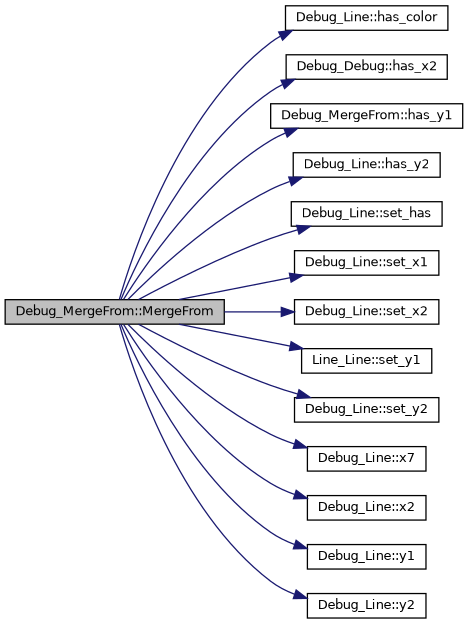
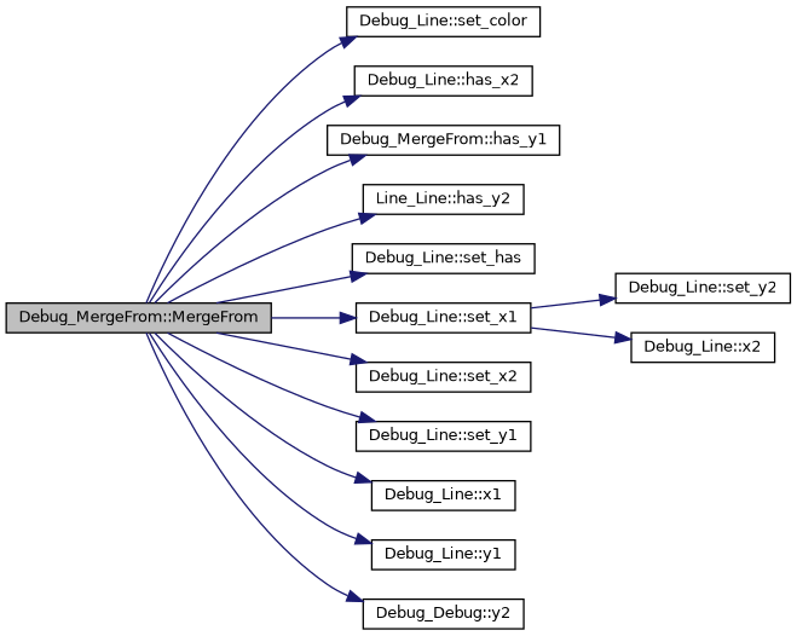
  digraph {
    rankdir=LR
    node [color=black fillcolor=white fontname=Helvetica fontsize=10 shape=record style=filled]
    edge [color=midnightblue fontname=Helvetica fontsize=10 labelfontname=Helvetica labelfontsize=10 style=solid]
    n1 [fillcolor=grey75 fontcolor=black height=0.2 label="Debug_MergeFrom::MergeFrom" width=0.4]
-   n2 [height=0.2 label="Debug_Line::has_color" width=0.4]
-   n3 [height=0.2 label="Debug_Debug::has_x2" width=0.4]
+   n2 [height=0.2 label="Debug_Line::set_color" width=0.4]
+   n3 [height=0.2 label="Debug_Line::has_x2" width=0.4]
    n4 [height=0.2 label="Debug_MergeFrom::has_y1" width=0.4]
-   n5 [height=0.2 label="Debug_Line::has_y2" width=0.4]
+   n5 [height=0.2 label="Line_Line::has_y2" width=0.4]
    n6 [height=0.2 label="Debug_Line::set_has" width=0.4]
    n7 [height=0.2 label="Debug_Line::set_x1" width=0.4]
    n8 [height=0.2 label="Debug_Line::set_x2" width=0.4]
-   n9 [height=0.2 label="Line_Line::set_y1" width=0.4]
+   n9 [height=0.2 label="Debug_Line::set_y1" width=0.4]
    n10 [height=0.2 label="Debug_Line::set_y2" width=0.4]
-   n11 [height=0.2 label="Debug_Line::x7" width=0.4]
+   n11 [height=0.2 label="Debug_Line::x1" width=0.4]
    n12 [height=0.2 label="Debug_Line::x2" width=0.4]
    n13 [height=0.2 label="Debug_Line::y1" width=0.4]
-   n14 [height=0.2 label="Debug_Line::y2" width=0.4]
+   n14 [height=0.2 label="Debug_Debug::y2" width=0.4]
    n1 -> n2
    n1 -> n3
    n1 -> n4
    n1 -> n5
    n1 -> n6
    n1 -> n7
    n1 -> n8
    n1 -> n9
-   n1 -> n10
+   n7 -> n10
    n1 -> n11
-   n1 -> n12
+   n7 -> n12
    n1 -> n13
    n1 -> n14
  }
